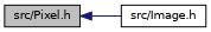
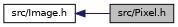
  digraph {
    rankdir=LR
    node [color=black fontname=Helvetica fontsize=10 shape=record style=filled]
    n1 [fillcolor=grey75 fontcolor=black height=0.2 label="src/Pixel.h" width=0.4]
    n2 [fillcolor=white height=0.2 label="src/Image.h" width=0.4]
-   n1 -> n2 [color=midnightblue dir=back fontname=Helvetica fontsize=10 labelfontname=Helvetica labelfontsize=10 style=solid]
+   n2 -> n1 [color=midnightblue dir=back fontname=Helvetica fontsize=10 labelfontname=Helvetica labelfontsize=10 style=solid]
  }
